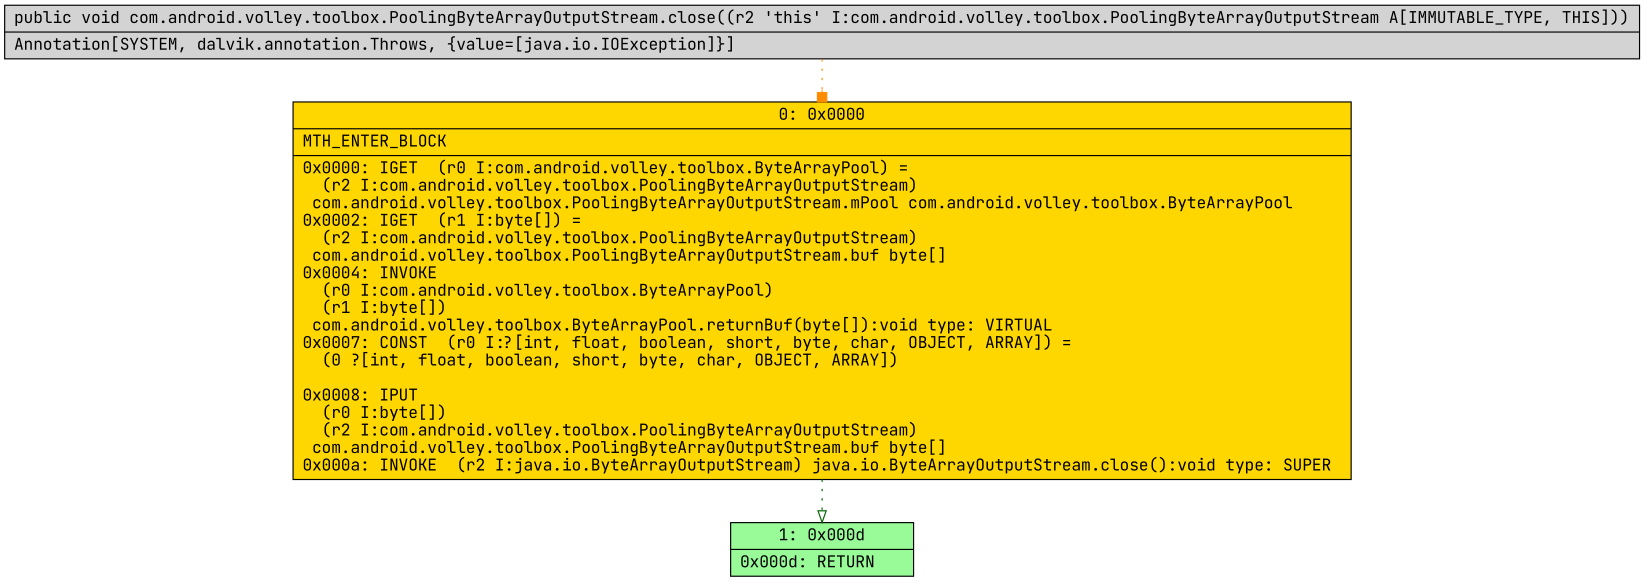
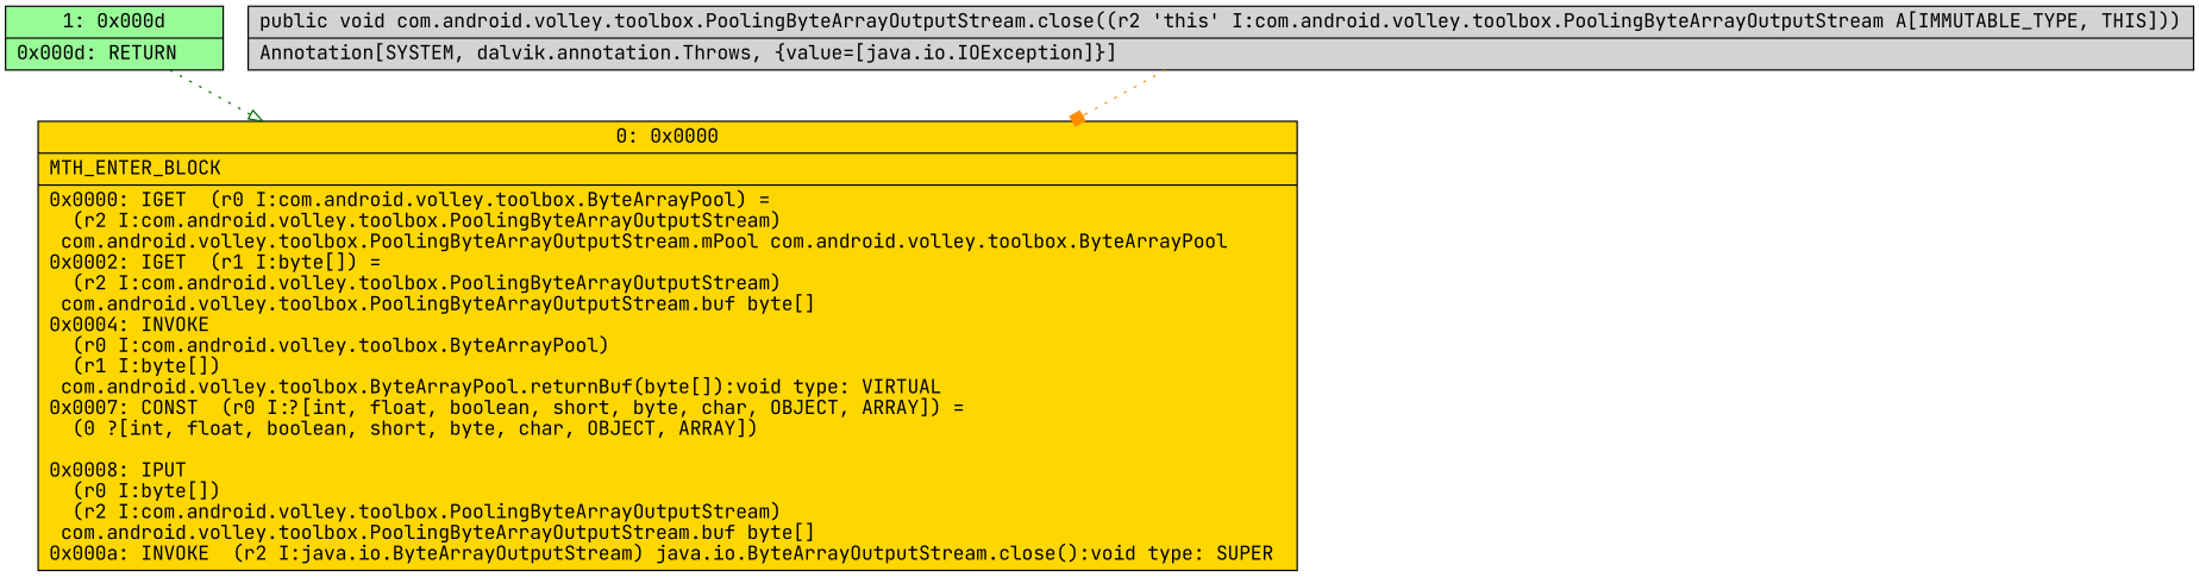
  digraph {
    fontname="JetBrains Mono"
    node [shape=record style=filled fontname="JetBrains Mono"]
    edge [style=dotted fontname="JetBrains Mono"]
    n1 [label="{0\:\ 0x0000|MTH_ENTER_BLOCK\l|0x0000: IGET  (r0 I:com.android.volley.toolbox.ByteArrayPool) = \l  (r2 I:com.android.volley.toolbox.PoolingByteArrayOutputStream)\l com.android.volley.toolbox.PoolingByteArrayOutputStream.mPool com.android.volley.toolbox.ByteArrayPool \l0x0002: IGET  (r1 I:byte[]) = \l  (r2 I:com.android.volley.toolbox.PoolingByteArrayOutputStream)\l com.android.volley.toolbox.PoolingByteArrayOutputStream.buf byte[] \l0x0004: INVOKE  \l  (r0 I:com.android.volley.toolbox.ByteArrayPool)\l  (r1 I:byte[])\l com.android.volley.toolbox.ByteArrayPool.returnBuf(byte[]):void type: VIRTUAL \l0x0007: CONST  (r0 I:?[int, float, boolean, short, byte, char, OBJECT, ARRAY]) = \l  (0 ?[int, float, boolean, short, byte, char, OBJECT, ARRAY])\l \l0x0008: IPUT  \l  (r0 I:byte[])\l  (r2 I:com.android.volley.toolbox.PoolingByteArrayOutputStream)\l com.android.volley.toolbox.PoolingByteArrayOutputStream.buf byte[] \l0x000a: INVOKE  (r2 I:java.io.ByteArrayOutputStream) java.io.ByteArrayOutputStream.close():void type: SUPER \l}" fillcolor=gold]
    n2 [label="{1\:\ 0x000d|0x000d: RETURN   \l}" fillcolor=palegreen]
    n3 [label="{public void com.android.volley.toolbox.PoolingByteArrayOutputStream.close((r2 'this' I:com.android.volley.toolbox.PoolingByteArrayOutputStream A[IMMUTABLE_TYPE, THIS]))  | Annotation[SYSTEM, dalvik.annotation.Throws, \{value=[java.io.IOException]\}]\l}" fillcolor=lightgrey]
-   n1 -> n2 [color=darkgreen arrowhead=onormal]
+   n2 -> n1 [color=darkgreen arrowhead=onormal]
    n3 -> n1 [color=darkorange arrowhead=box]
  }
